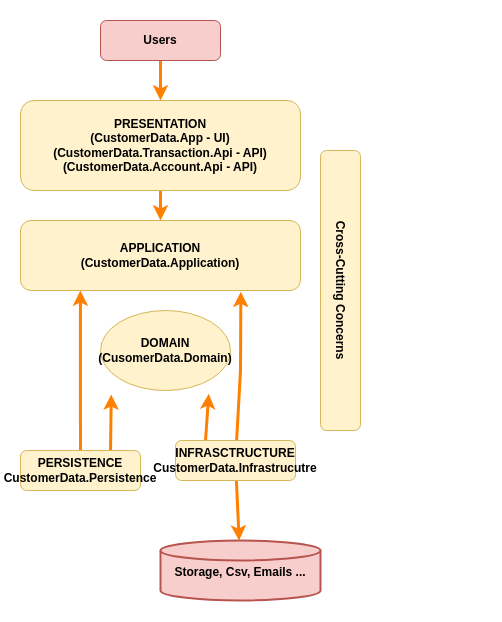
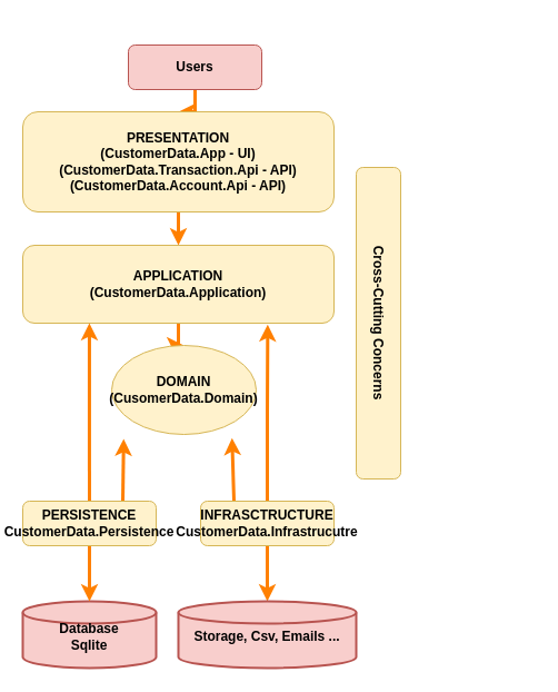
  <mxCell id="0" />
  <mxCell id="1" parent="0" />
  <mxCell id="2" value="" style="edgeStyle=orthogonalEdgeStyle;rounded=0;orthogonalLoop=1;jettySize=auto;html=1;strokeWidth=3;strokeColor=#FF8000;" parent="1" source="3" target="5" edge="1"><mxGeometry relative="1" as="geometry" /></mxCell>
- <mxCell id="3" value="Users" style="rounded=1;whiteSpace=wrap;html=1;fontStyle=1;fillColor=#f8cecc;strokeColor=#b85450;" parent="1" vertex="1"><mxGeometry x="100" y="20" width="120" height="40" as="geometry" /></mxCell>
+ <mxCell id="3" value="Users" style="rounded=1;whiteSpace=wrap;html=1;fontStyle=1;fillColor=#f8cecc;strokeColor=#b85450;" parent="1" vertex="1"><mxGeometry x="115" y="40" width="120" height="40" as="geometry" /></mxCell>
  <mxCell id="4" value="" style="rounded=0;orthogonalLoop=1;jettySize=auto;html=1;strokeWidth=3;strokeColor=#FF8000;" parent="1" source="5" target="7" edge="1"><mxGeometry relative="1" as="geometry" /></mxCell>
  <mxCell id="5" value="PRESENTATION&lt;br&gt;(CustomerData.App - UI)&lt;br&gt;(CustomerData.Transaction.Api - API)&lt;br&gt;(CustomerData.Account.Api - API)&lt;br&gt;" style="rounded=1;whiteSpace=wrap;html=1;fontStyle=1;fillColor=#fff2cc;strokeColor=#d6b656;" parent="1" vertex="1"><mxGeometry x="20" y="100" width="280" height="90" as="geometry" /></mxCell>
+ <mxCell id="6" value="" style="edgeStyle=orthogonalEdgeStyle;rounded=0;orthogonalLoop=1;jettySize=auto;html=1;strokeWidth=3;strokeColor=#FF8000;" parent="1" source="7" target="8" edge="1"><mxGeometry relative="1" as="geometry" /></mxCell>
  <mxCell id="7" value="APPLICATION&lt;br&gt;(CustomerData.Application)" style="rounded=1;whiteSpace=wrap;html=1;fontStyle=1;fillColor=#fff2cc;strokeColor=#d6b656;" parent="1" vertex="1"><mxGeometry x="20" y="220" width="280" height="70" as="geometry" /></mxCell>
  <mxCell id="8" value="DOMAIN&lt;br&gt;(CusomerData.Domain)" style="ellipse;whiteSpace=wrap;html=1;fontStyle=1;fillColor=#fff2cc;strokeColor=#d6b656;" parent="1" vertex="1"><mxGeometry x="100" y="310" width="130" height="80" as="geometry" /></mxCell>
+ <mxCell id="9" value="Database&lt;br&gt;Sqlite" style="strokeWidth=2;html=1;shape=mxgraph.flowchart.database;whiteSpace=wrap;fontStyle=1;spacingTop=3;fillColor=#f8cecc;strokeColor=#b85450;" parent="1" vertex="1"><mxGeometry x="20" y="540" width="120" height="60" as="geometry" /></mxCell>
+ <mxCell id="10" value="" style="edgeStyle=none;rounded=0;orthogonalLoop=1;jettySize=auto;html=1;strokeColor=#FF8000;strokeWidth=3;fontColor=#FF8000;" parent="1" source="13" target="9" edge="1"><mxGeometry relative="1" as="geometry" /></mxCell>
  <mxCell id="11" style="edgeStyle=none;rounded=0;orthogonalLoop=1;jettySize=auto;html=1;entryX=0.214;entryY=1;entryDx=0;entryDy=0;entryPerimeter=0;strokeColor=#FF8000;strokeWidth=3;fontColor=#FF8000;" parent="1" source="13" target="7" edge="1"><mxGeometry relative="1" as="geometry" /></mxCell>
  <mxCell id="12" style="rounded=0;orthogonalLoop=1;jettySize=auto;html=1;exitX=0.75;exitY=0;exitDx=0;exitDy=0;entryX=0.083;entryY=1.05;entryDx=0;entryDy=0;entryPerimeter=0;strokeWidth=3;strokeColor=#FF8000;" parent="1" source="13" target="8" edge="1"><mxGeometry relative="1" as="geometry" /></mxCell>
  <mxCell id="13" value="PERSISTENCE&lt;br&gt;CustomerData.Persistence" style="rounded=1;whiteSpace=wrap;html=1;fontStyle=1;fillColor=#fff2cc;strokeColor=#d6b656;" parent="1" vertex="1"><mxGeometry x="20" y="450" width="120" height="40" as="geometry" /></mxCell>
  <mxCell id="14" value="" style="edgeStyle=none;rounded=0;orthogonalLoop=1;jettySize=auto;html=1;strokeColor=#FF8000;strokeWidth=3;fontColor=#FF8000;" parent="1" source="17" target="18" edge="1"><mxGeometry relative="1" as="geometry" /></mxCell>
  <mxCell id="15" style="edgeStyle=none;rounded=0;orthogonalLoop=1;jettySize=auto;html=1;strokeColor=#FF8000;strokeWidth=3;fontColor=#FF8000;entryX=0.787;entryY=1.017;entryDx=0;entryDy=0;entryPerimeter=0;" parent="1" source="17" edge="1" target="7"><mxGeometry relative="1" as="geometry"><mxPoint x="240" y="300" as="targetPoint" /><Array as="points"><mxPoint x="240" y="370" /></Array></mxGeometry></mxCell>
  <mxCell id="16" style="rounded=0;orthogonalLoop=1;jettySize=auto;html=1;exitX=0.25;exitY=0;exitDx=0;exitDy=0;entryX=0.833;entryY=1.042;entryDx=0;entryDy=0;entryPerimeter=0;strokeColor=#FF8000;strokeWidth=3;" parent="1" source="17" target="8" edge="1"><mxGeometry relative="1" as="geometry" /></mxCell>
- <mxCell id="17" value="INFRASCTRUCTURE&lt;br&gt;CustomerData.Infrastrucutre" style="rounded=1;whiteSpace=wrap;html=1;fontStyle=1;fillColor=#fff2cc;strokeColor=#d6b656;" parent="1" vertex="1"><mxGeometry x="175" y="440" width="120" height="40" as="geometry" /></mxCell>
+ <mxCell id="17" value="INFRASCTRUCTURE&lt;br&gt;CustomerData.Infrastrucutre" style="rounded=1;whiteSpace=wrap;html=1;fontStyle=1;fillColor=#fff2cc;strokeColor=#d6b656;" parent="1" vertex="1"><mxGeometry x="180" y="450" width="120" height="40" as="geometry" /></mxCell>
  <mxCell id="18" value="Storage, Csv, Emails ..." style="strokeWidth=2;html=1;shape=mxgraph.flowchart.database;whiteSpace=wrap;fontStyle=1;spacingTop=3;fillColor=#f8cecc;strokeColor=#b85450;" parent="1" vertex="1"><mxGeometry x="160" y="540" width="160" height="60" as="geometry" /></mxCell>
  <mxCell id="19" value="Cross-Cutting Concerns" style="rounded=1;whiteSpace=wrap;html=1;fontStyle=1;fillColor=#fff2cc;strokeColor=#d6b656;rotation=90;" parent="1" vertex="1"><mxGeometry x="200" y="270" width="280" height="40" as="geometry" /></mxCell>
